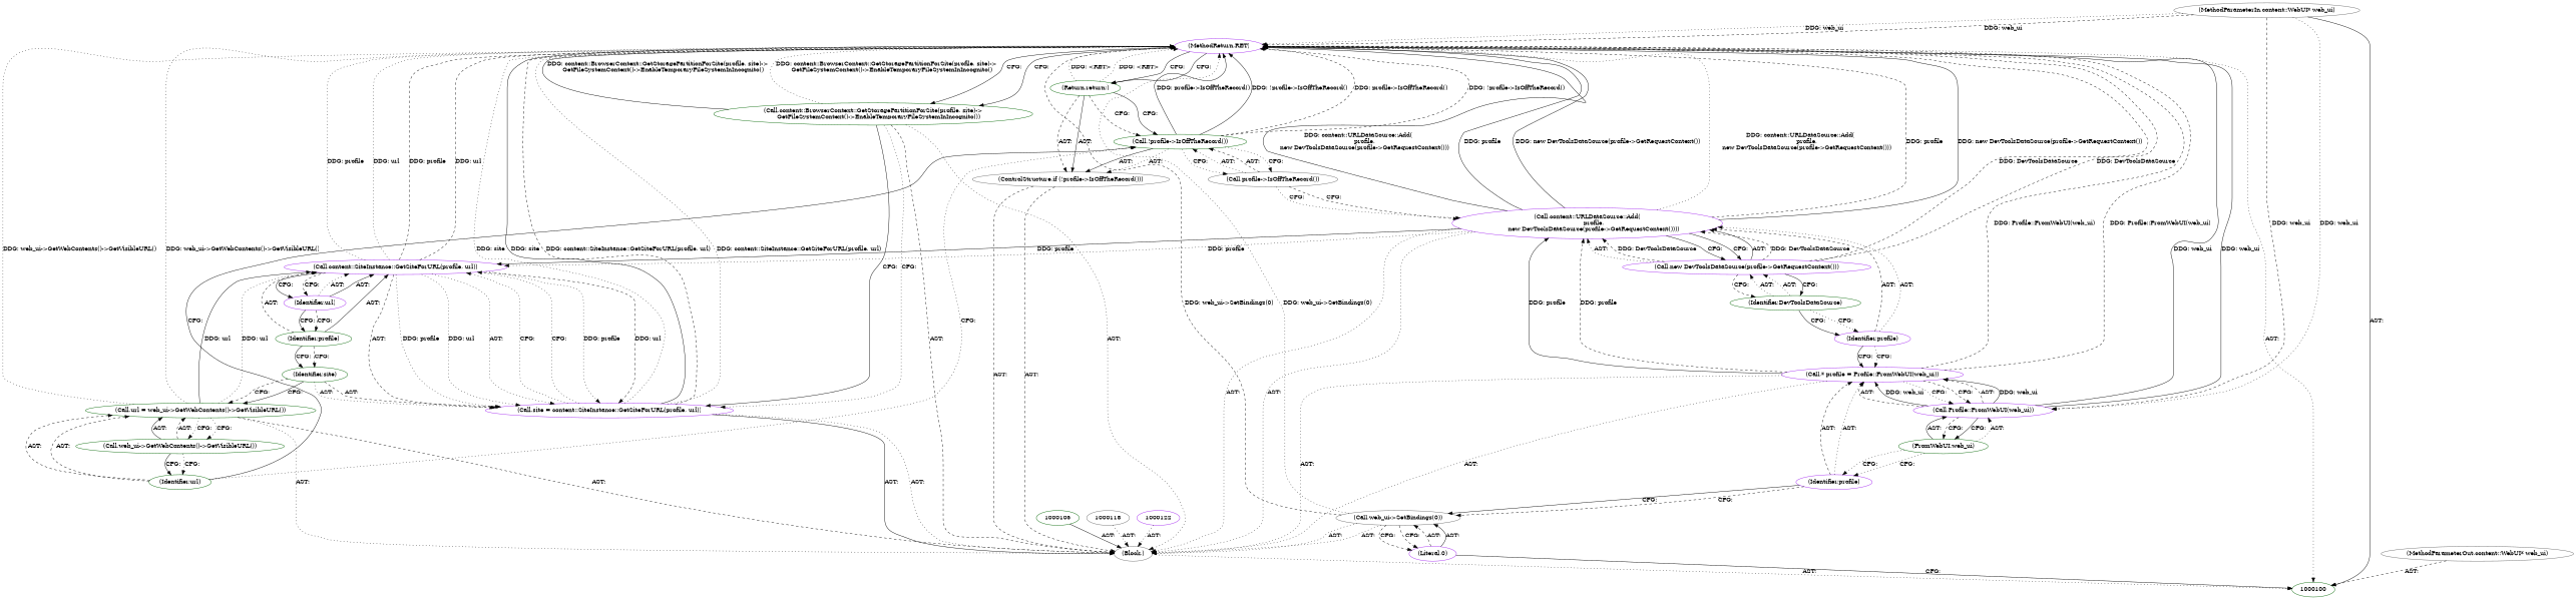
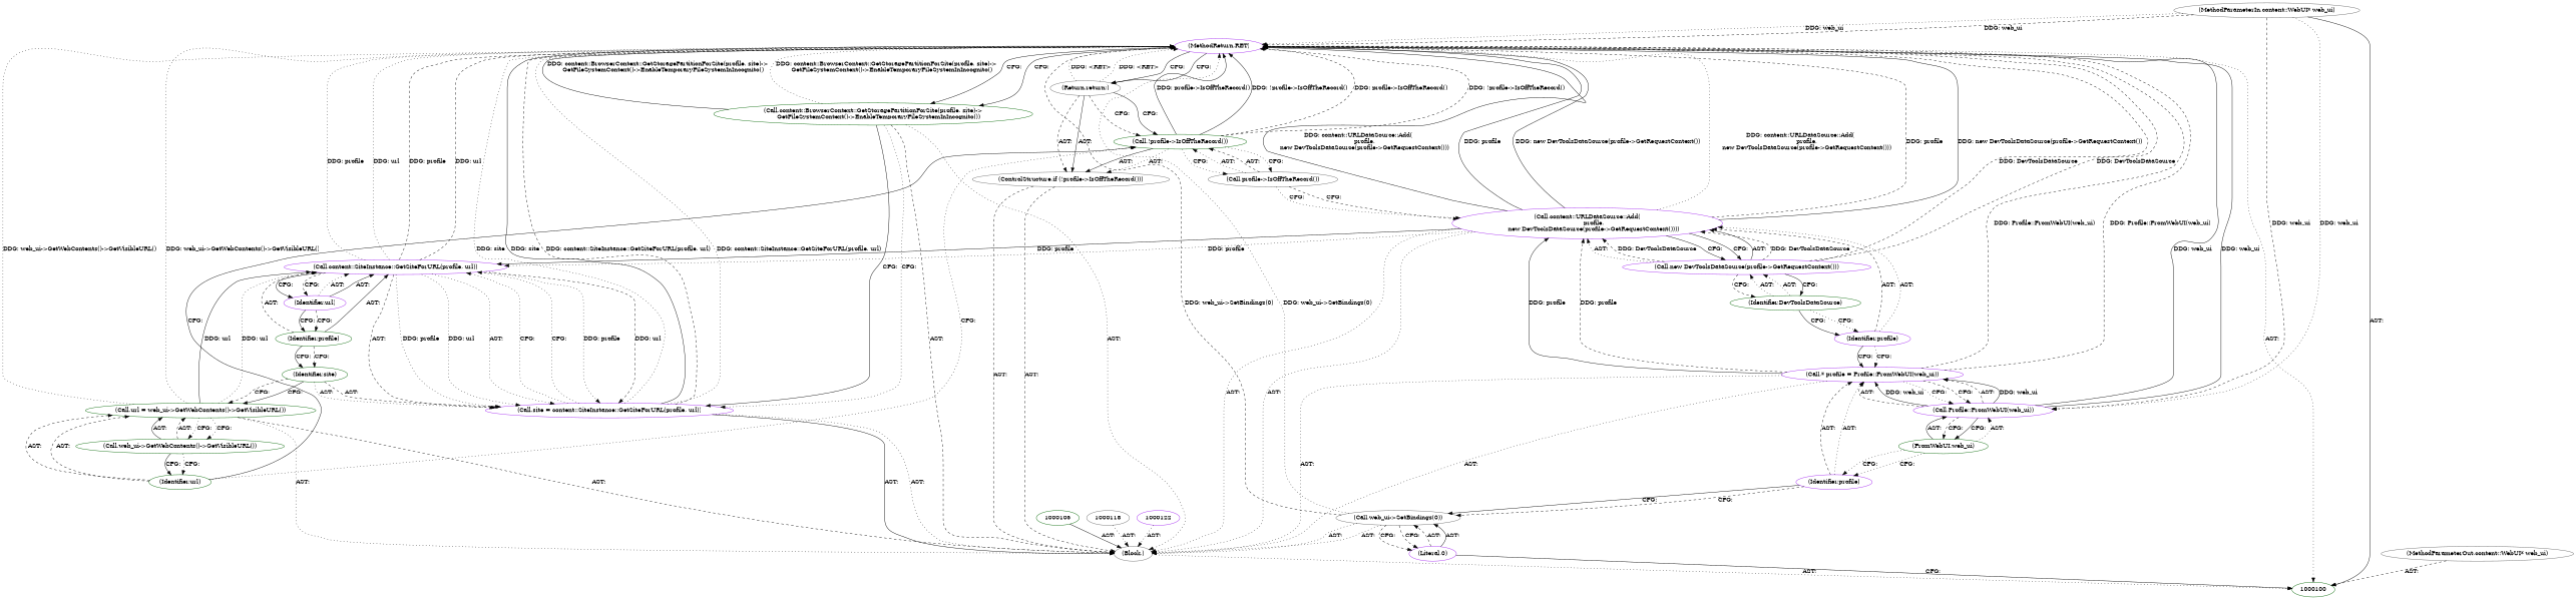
  digraph {
    node [color=purple]
    edge [style=dotted]
    n1 [label="(MethodReturn,RET)"]
-   n2 [color=darkgreen label="(Return,return;)"]
+   n2 [color=gray40 label="(Return,return;)"]
    n3 [color=darkgreen label="(Call,content::BrowserContext::GetStoragePartitionForSite(profile, site)->\n      GetFileSystemContext()->EnableTemporaryFileSystemInIncognito())"]
    1000100 [color=darkgreen]
    n5 [color=gray40 label="(ControlStructure,if (!profile->IsOffTheRecord()))"]
    n6 [color=darkgreen label="(Call,!profile->IsOffTheRecord())"]
    n7 [color=gray40 label="(Block,)"]
    n8 [label="(Call,site = content::SiteInstance::GetSiteForURL(profile, url))"]
    n9 [color=gray40 label="(MethodParameterIn,content::WebUI* web_ui)"]
    n10 [label="(Call,Profile::FromWebUI(web_ui))"]
    n11 [label="(Call,* profile = Profile::FromWebUI(web_ui))"]
    n12 [color=darkgreen label="(FromWebUI,web_ui)"]
    n13 [color=gray40 label="(MethodParameterOut,content::WebUI* web_ui)"]
    n14 [color=gray40 label="(Call,profile->IsOffTheRecord())"]
    n15 [color=darkgreen label="(Call,web_ui->GetWebContents()->GetVisibleURL())"]
    n16 [color=darkgreen label="(Call,url = web_ui->GetWebContents()->GetVisibleURL())"]
    n17 [color=darkgreen label="(Identifier,url)"]
    n18 [label="(Call,content::SiteInstance::GetSiteForURL(profile, url))"]
    n19 [label="(Identifier,url)"]
    n20 [color=darkgreen label="(Identifier,profile)"]
    n21 [color=darkgreen label="(Identifier,site)"]
    n22 [label="(Literal,0)"]
    n23 [color=gray40 label="(Call,web_ui->SetBindings(0))"]
    n24 [label="(Call,content::URLDataSource::Add(\n       profile,\n       new DevToolsDataSource(profile->GetRequestContext())))"]
    n25 [label="(Call,new DevToolsDataSource(profile->GetRequestContext()))"]
    n26 [label="(Identifier,profile)"]
    n27 [color=darkgreen label="(Identifier,DevToolsDataSource)"]
    n28 [label="(Identifier,profile)"]
    1000105 [color=darkgreen]
    1000118 [color=gray40]
    1000122
    n1 -> n2 [label="CFG: " style=solid]
    n1 -> n2 [label="CFG: " style=solid]
    n1 -> n3 [label="CFG: " style=solid]
    n1 -> n3 [label="CFG: " style=solid]
    n1 -> 1000100 [label="AST: "]
    n2 -> n1 [label="DDG: <RET>"]
    n2 -> n1 [label="DDG: <RET>"]
    n2 -> n5 [label="AST: " style=solid]
    n2 -> n5 [label="AST: " style=dashed]
    n2 -> n6 [label="CFG: " style=solid]
    n2 -> n6 [label="CFG: " style=dashed]
    n3 -> n1 [label="DDG: content::BrowserContext::GetStoragePartitionForSite(profile, site)->\n      GetFileSystemContext()->EnableTemporaryFileSystemInIncognito()" style=solid]
    n3 -> n1 [label="DDG: content::BrowserContext::GetStoragePartitionForSite(profile, site)->\n      GetFileSystemContext()->EnableTemporaryFileSystemInIncognito()"]
    n3 -> n7 [label="AST: "]
    n3 -> n7 [label="AST: " style=dashed]
    n3 -> n8 [label="CFG: "]
    n3 -> n8 [label="CFG: " style=solid]
    n5 -> n7 [label="AST: " style=dashed]
    n5 -> n7 [label="AST: " style=dashed]
    n6 -> n1 [label="DDG: !profile->IsOffTheRecord()" style=dashed]
    n6 -> n1 [label="DDG: profile->IsOffTheRecord()" style=solid]
    n6 -> n1 [label="DDG: !profile->IsOffTheRecord()" style=solid]
    n6 -> n1 [label="DDG: profile->IsOffTheRecord()" style=dashed]
    n6 -> n5 [label="AST: " style=solid]
    n6 -> n5 [label="AST: "]
    n6 -> n14 [label="CFG: "]
    n6 -> n14 [label="CFG: "]
    n7 -> 1000100 [label="AST: "]
    n8 -> n1 [label="DDG: content::SiteInstance::GetSiteForURL(profile, url)" style=dashed]
    n8 -> n1 [label="DDG: site" style=solid]
    n8 -> n1 [label="DDG: content::SiteInstance::GetSiteForURL(profile, url)"]
    n8 -> n1 [label="DDG: site"]
    n8 -> n7 [label="AST: " style=solid]
    n8 -> n7 [label="AST: "]
    n8 -> n18 [label="CFG: "]
    n8 -> n18 [label="CFG: "]
    n9 -> n1 [label="DDG: web_ui"]
    n9 -> n1 [label="DDG: web_ui" style=dashed]
    n9 -> 1000100 [label="AST: " style=solid]
    n9 -> n10 [label="DDG: web_ui" style=dashed]
    n9 -> n10 [label="DDG: web_ui"]
    n10 -> n1 [label="DDG: web_ui" style=solid]
    n10 -> n1 [label="DDG: web_ui" style=solid]
    n10 -> n11 [label="AST: " style=dashed]
    n10 -> n11 [label="DDG: web_ui" style=solid]
    n10 -> n11 [label="AST: " style=dashed]
    n10 -> n11 [label="DDG: web_ui" style=solid]
    n10 -> n12 [label="CFG: " style=dashed]
    n10 -> n12 [label="CFG: " style=solid]
    n11 -> n1 [label="DDG: Profile::FromWebUI(web_ui)" style=dashed]
    n11 -> n1 [label="DDG: Profile::FromWebUI(web_ui)" style=dashed]
    n11 -> n7 [label="AST: "]
    n11 -> n7 [label="AST: "]
    n11 -> n10 [label="CFG: " style=dashed]
    n11 -> n10 [label="CFG: "]
    n11 -> n24 [label="DDG: profile" style=solid]
    n11 -> n24 [label="DDG: profile" style=dashed]
    n12 -> n10 [label="AST: "]
    n12 -> n10 [label="AST: " style=solid]
    n12 -> n26 [label="CFG: "]
    n12 -> n26 [label="CFG: "]
    n13 -> 1000100 [label="AST: " style=dashed]
    n14 -> n6 [label="AST: "]
    n14 -> n6 [label="AST: " style=dashed]
    n14 -> n24 [label="CFG: "]
    n14 -> n24 [label="CFG: " style=dashed]
    n15 -> n16 [label="AST: " style=solid]
    n15 -> n16 [label="AST: " style=dashed]
    n15 -> n17 [label="CFG: "]
    n15 -> n17 [label="CFG: " style=solid]
    n16 -> n1 [label="DDG: web_ui->GetWebContents()->GetVisibleURL()"]
    n16 -> n1 [label="DDG: web_ui->GetWebContents()->GetVisibleURL()"]
    n16 -> n7 [label="AST: "]
    n16 -> n7 [label="AST: " style=dashed]
    n16 -> n15 [label="CFG: "]
    n16 -> n15 [label="CFG: "]
    n16 -> n18 [label="DDG: url" style=solid]
    n16 -> n18 [label="DDG: url"]
    n17 -> n6 [label="CFG: " style=solid]
    n17 -> n6 [label="CFG: "]
    n17 -> n16 [label="AST: " style=dashed]
    n17 -> n16 [label="AST: " style=dashed]
    n18 -> n1 [label="DDG: profile"]
    n18 -> n1 [label="DDG: url"]
    n18 -> n1 [label="DDG: profile" style=dashed]
    n18 -> n1 [label="DDG: url" style=dashed]
    n18 -> n8 [label="AST: "]
    n18 -> n8 [label="DDG: profile"]
    n18 -> n8 [label="DDG: url" style=dashed]
    n18 -> n8 [label="AST: " style=dashed]
    n18 -> n8 [label="DDG: profile"]
    n18 -> n8 [label="DDG: url"]
    n18 -> n19 [label="CFG: " style=solid]
    n18 -> n19 [label="CFG: " style=dashed]
    n19 -> n18 [label="AST: "]
    n19 -> n18 [label="AST: " style=solid]
    n19 -> n20 [label="CFG: " style=solid]
    n19 -> n20 [label="CFG: " style=dashed]
    n20 -> n18 [label="AST: " style=solid]
    n20 -> n18 [label="AST: " style=dashed]
    n20 -> n21 [label="CFG: " style=dashed]
    n20 -> n21 [label="CFG: " style=solid]
    n21 -> n8 [label="AST: "]
    n21 -> n8 [label="AST: " style=dashed]
    n21 -> n16 [label="CFG: " style=solid]
    n21 -> n16 [label="CFG: " style=dashed]
    n22 -> 1000100 [label="CFG: " style=solid]
    n22 -> n23 [label="AST: " style=dashed]
    n22 -> n23 [label="AST: " style=solid]
    n23 -> n1 [label="DDG: web_ui->SetBindings(0)" style=dashed]
    n23 -> n1 [label="DDG: web_ui->SetBindings(0)"]
    n23 -> n7 [label="AST: "]
    n23 -> n7 [label="AST: "]
    n23 -> n22 [label="CFG: " style=dashed]
    n23 -> n22 [label="CFG: " style=dashed]
    n24 -> n1 [label="DDG: new DevToolsDataSource(profile->GetRequestContext())" style=solid]
    n24 -> n1 [label="DDG: content::URLDataSource::Add(\n       profile,\n       new DevToolsDataSource(profile->GetRequestContext()))" style=solid]
    n24 -> n1 [label="DDG: profile" style=solid]
    n24 -> n1 [label="DDG: new DevToolsDataSource(profile->GetRequestContext())" style=solid]
    n24 -> n1 [label="DDG: content::URLDataSource::Add(\n       profile,\n       new DevToolsDataSource(profile->GetRequestContext()))"]
    n24 -> n1 [label="DDG: profile" style=dashed]
    n24 -> n7 [label="AST: "]
    n24 -> n7 [label="AST: "]
    n24 -> n18 [label="DDG: profile"]
    n24 -> n18 [label="DDG: profile" style=solid]
    n24 -> n25 [label="CFG: " style=solid]
    n24 -> n25 [label="CFG: " style=solid]
    n25 -> n1 [label="DDG: DevToolsDataSource" style=dashed]
    n25 -> n1 [label="DDG: DevToolsDataSource" style=dashed]
    n25 -> n24 [label="AST: " style=solid]
    n25 -> n24 [label="DDG: DevToolsDataSource" style=dashed]
    n25 -> n24 [label="AST: "]
    n25 -> n24 [label="DDG: DevToolsDataSource" style=dashed]
    n25 -> n27 [label="CFG: " style=solid]
    n25 -> n27 [label="CFG: " style=dashed]
    n26 -> n11 [label="AST: " style=dashed]
    n26 -> n11 [label="AST: "]
    n26 -> n23 [label="CFG: " style=solid]
    n26 -> n23 [label="CFG: " style=dashed]
    n27 -> n25 [label="AST: "]
    n27 -> n25 [label="AST: "]
    n27 -> n28 [label="CFG: "]
    n27 -> n28 [label="CFG: " style=solid]
    n28 -> n11 [label="CFG: "]
    n28 -> n11 [label="CFG: " style=solid]
    n28 -> n24 [label="AST: " style=dashed]
    n28 -> n24 [label="AST: "]
    1000105 -> n7 [label="AST: " style=solid]
    1000118 -> n7 [label="AST: "]
    1000122 -> n7 [label="AST: "]
  }
